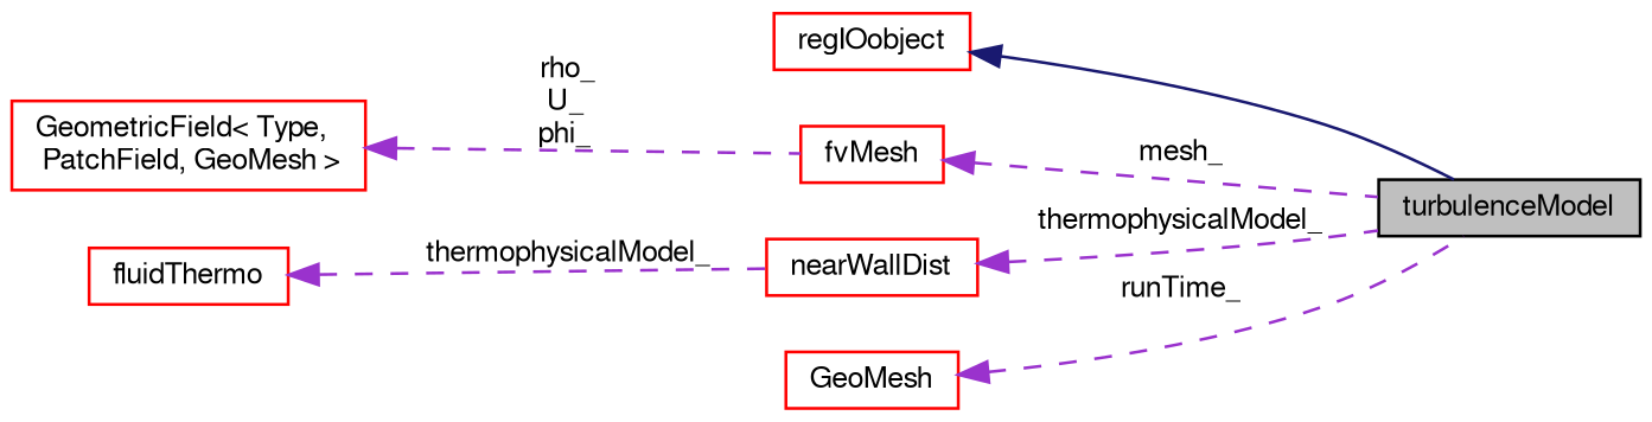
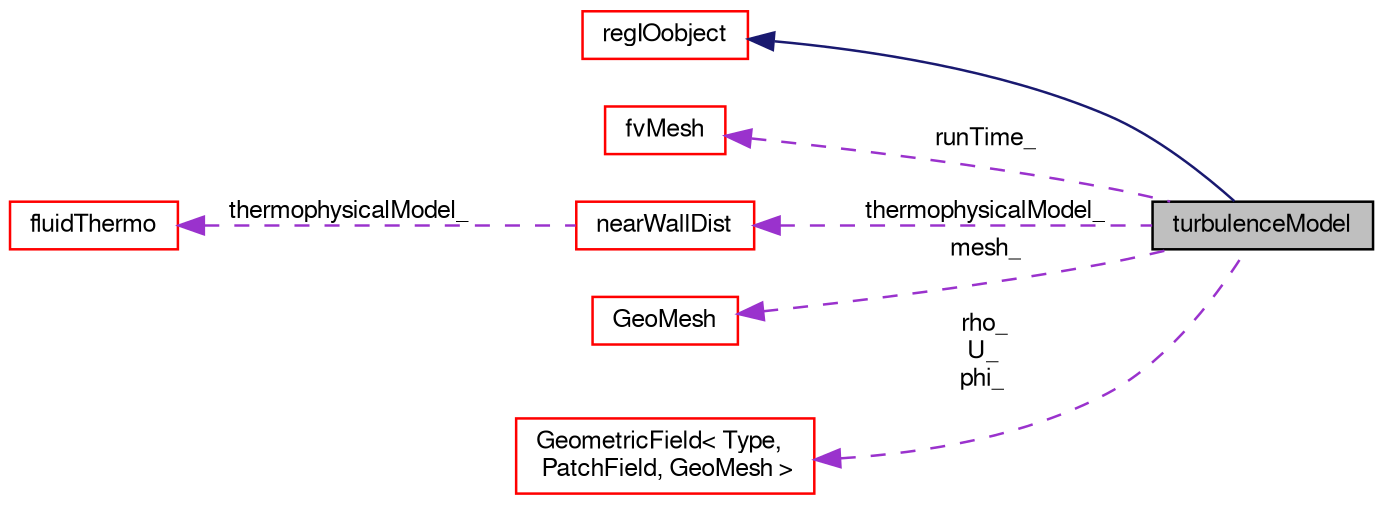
  digraph {
    rankdir=LR
    node [color=red fontname=FreeSans fontsize=10 shape=record]
    edge [color=darkorchid3 dir=back fontname=FreeSans fontsize=10 labelfontname=FreeSans labelfontsize=10 style=dashed]
    n1 [color=black fillcolor=grey75 fontcolor=black height=0.2 label=turbulenceModel style=filled width=0.4]
    n2 [height=0.2 label=regIOobject width=0.4]
    n3 [height=0.2 label=fvMesh width=0.4]
    n4 [height=0.2 label=fluidThermo width=0.4]
    n5 [height=0.2 label=nearWallDist width=0.4]
    n6 [height=0.2 label=GeoMesh width=0.4]
    n7 [height=0.2 label="GeometricField\< Type,\l PatchField, GeoMesh \>" width=0.4]
    n2 -> n1 [color=midnightblue style=solid]
-   n3 -> n1 [label=" mesh_"]
+   n3 -> n1 [label=" runTime_"]
    n4 -> n5 [label=" thermophysicalModel_"]
    n5 -> n1 [label=" thermophysicalModel_"]
-   n6 -> n1 [label=" runTime_"]
-   n7 -> n3 [label=" rho_\nU_\nphi_"]
+   n6 -> n1 [label=" mesh_"]
+   n7 -> n1 [label=" rho_\nU_\nphi_"]
  }
